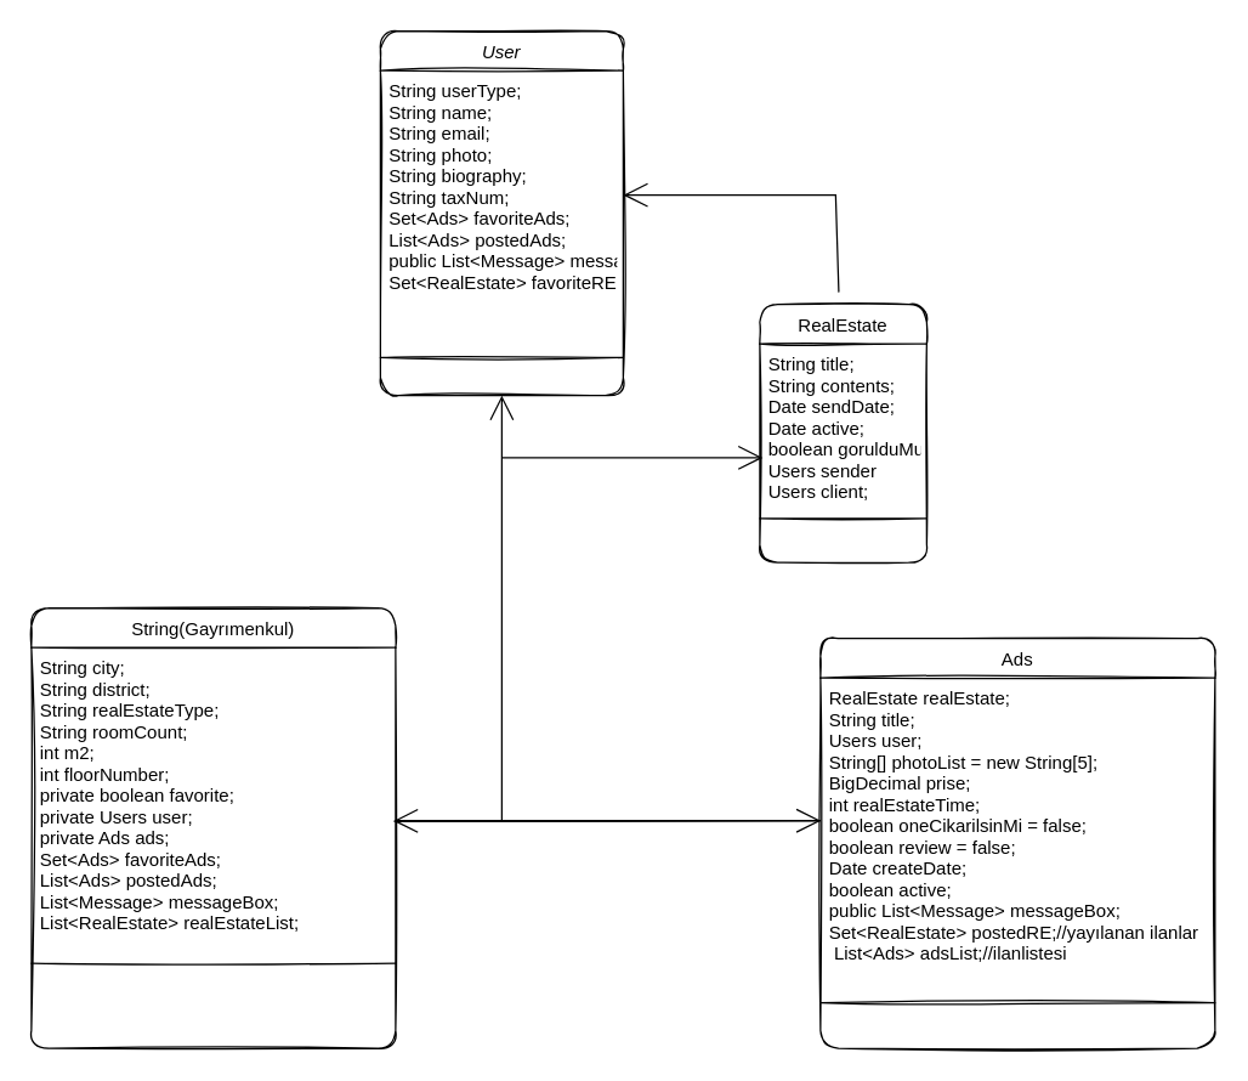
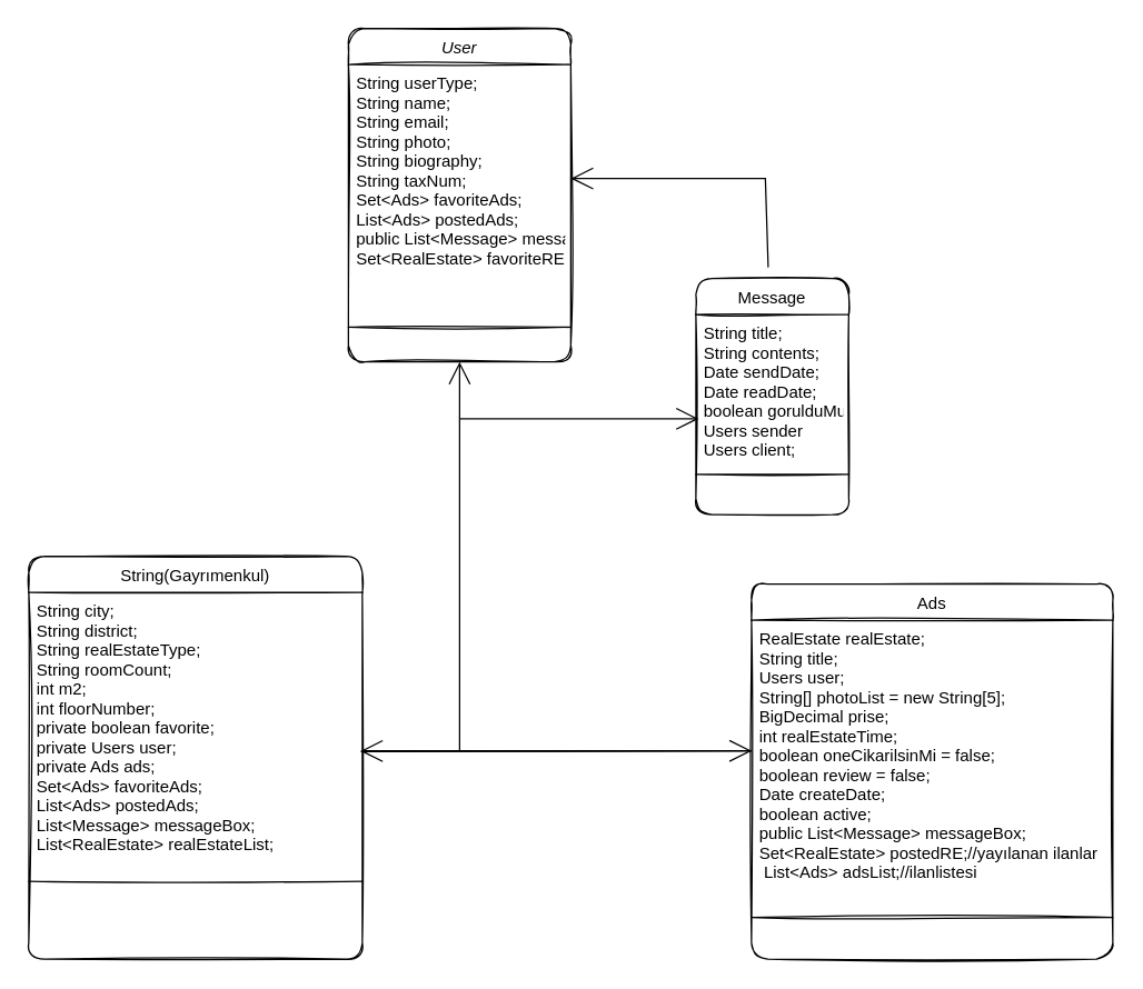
  <mxCell id="0" />
  <mxCell id="1" parent="0" />
  <mxCell id="2" value="User" style="swimlane;fontStyle=2;align=center;verticalAlign=top;childLayout=stackLayout;horizontal=1;startSize=26;horizontalStack=0;resizeParent=1;resizeLast=0;collapsible=1;marginBottom=0;rounded=1;shadow=0;strokeWidth=1;sketch=1;" parent="1" vertex="1"><mxGeometry x="250" y="20" width="160" height="240" as="geometry"><mxRectangle x="230" y="140" width="160" height="26" as="alternateBounds" /></mxGeometry></mxCell>
  <mxCell id="3" value="String userType;&#10;String name;&#10;String email;&#10;String photo;&#10;String biography;&#10;String taxNum;&#10;&#09;Set&lt;Ads&gt; favoriteAds;&#10;&#09;List&lt;Ads&gt; postedAds;&#10;&#09;public List&lt;Message&gt; messageBox;&#10;&#09;Set&lt;RealEstate&gt; favoriteRE;" style="text;align=left;verticalAlign=top;spacingLeft=4;spacingRight=4;overflow=hidden;rotatable=0;points=[[0,0.5],[1,0.5]];portConstraint=eastwest;sketch=1;rounded=1;" parent="2" vertex="1"><mxGeometry y="26" width="160" height="164" as="geometry" /></mxCell>
  <mxCell id="4" value="" style="line;html=1;strokeWidth=1;align=left;verticalAlign=middle;spacingTop=-1;spacingLeft=3;spacingRight=3;rotatable=0;labelPosition=right;points=[];portConstraint=eastwest;sketch=1;rounded=1;" parent="2" vertex="1"><mxGeometry y="190" width="160" height="50" as="geometry" /></mxCell>
  <mxCell id="5" style="edgeStyle=none;rounded=0;sketch=0;orthogonalLoop=1;jettySize=auto;html=1;entryX=1;entryY=0.5;entryDx=0;entryDy=0;endArrow=open;startSize=14;endSize=14;sourcePerimeterSpacing=8;targetPerimeterSpacing=8;" edge="1" parent="1" source="6" target="3"><mxGeometry relative="1" as="geometry"><Array as="points"><mxPoint x="550" y="128" /></Array></mxGeometry></mxCell>
- <mxCell id="6" value="RealEstate" style="swimlane;fontStyle=0;align=center;verticalAlign=top;childLayout=stackLayout;horizontal=1;startSize=26;horizontalStack=0;resizeParent=1;resizeLast=0;collapsible=1;marginBottom=0;rounded=1;shadow=0;strokeWidth=1;sketch=1;" parent="1" vertex="1"><mxGeometry x="500" y="200" width="110" height="170" as="geometry"><mxRectangle x="130" y="380" width="160" height="26" as="alternateBounds" /></mxGeometry></mxCell>
- <mxCell id="7" value="String title;&#10;String contents;&#10;Date sendDate;&#10;Date active;&#10;boolean gorulduMu;&#10;Users sender&#10;Users client;" style="text;align=left;verticalAlign=top;spacingLeft=4;spacingRight=4;overflow=hidden;rotatable=0;points=[[0,0.5],[1,0.5]];portConstraint=eastwest;sketch=1;rounded=1;" parent="6" vertex="1"><mxGeometry y="26" width="110" height="100" as="geometry" /></mxCell>
+ <mxCell id="6" value="Message" style="swimlane;fontStyle=0;align=center;verticalAlign=top;childLayout=stackLayout;horizontal=1;startSize=26;horizontalStack=0;resizeParent=1;resizeLast=0;collapsible=1;marginBottom=0;rounded=1;shadow=0;strokeWidth=1;sketch=1;" parent="1" vertex="1"><mxGeometry x="500" y="200" width="110" height="170" as="geometry"><mxRectangle x="130" y="380" width="160" height="26" as="alternateBounds" /></mxGeometry></mxCell>
+ <mxCell id="7" value="String title;&#10;String contents;&#10;Date sendDate;&#10;Date readDate;&#10;boolean gorulduMu;&#10;Users sender&#10;Users client;" style="text;align=left;verticalAlign=top;spacingLeft=4;spacingRight=4;overflow=hidden;rotatable=0;points=[[0,0.5],[1,0.5]];portConstraint=eastwest;sketch=1;rounded=1;" parent="6" vertex="1"><mxGeometry y="26" width="110" height="100" as="geometry" /></mxCell>
  <mxCell id="8" value="" style="line;html=1;strokeWidth=1;align=left;verticalAlign=middle;spacingTop=-1;spacingLeft=3;spacingRight=3;rotatable=0;labelPosition=right;points=[];portConstraint=eastwest;sketch=1;rounded=1;" parent="6" vertex="1"><mxGeometry y="126" width="110" height="30" as="geometry" /></mxCell>
  <mxCell id="9" style="edgeStyle=none;rounded=0;sketch=0;orthogonalLoop=1;jettySize=auto;html=1;endArrow=open;startSize=14;endSize=14;sourcePerimeterSpacing=8;targetPerimeterSpacing=8;" edge="1" parent="1"><mxGeometry relative="1" as="geometry"><mxPoint x="260" y="540" as="sourcePoint" /><mxPoint x="330" y="260" as="targetPoint" /><Array as="points"><mxPoint x="540" y="540" /><mxPoint x="330" y="540" /></Array></mxGeometry></mxCell>
  <mxCell id="10" value="String(Gayrımenkul)" style="swimlane;fontStyle=0;align=center;verticalAlign=top;childLayout=stackLayout;horizontal=1;startSize=26;horizontalStack=0;resizeParent=1;resizeLast=0;collapsible=1;marginBottom=0;rounded=1;shadow=0;strokeWidth=1;sketch=1;" parent="1" vertex="1"><mxGeometry x="20" y="400" width="240" height="290" as="geometry"><mxRectangle x="550" y="140" width="160" height="26" as="alternateBounds" /></mxGeometry></mxCell>
  <mxCell id="11" value="String city;&#10;&#09;String district;&#10;&#09;String realEstateType;&#10;&#09;String roomCount;&#10;&#09;int m2;&#10;&#09;int floorNumber;&#10;&#09;private boolean favorite; &#10;&#09;private Users user;&#10;&#09;private Ads ads;&#10;&#09;Set&lt;Ads&gt; favoriteAds;&#10;&#09;List&lt;Ads&gt; postedAds;&#10;List&lt;Message&gt; messageBox;&#10;&#09;List&lt;RealEstate&gt; realEstateList;&#10;" style="text;align=left;verticalAlign=top;spacingLeft=4;spacingRight=4;overflow=hidden;rotatable=0;points=[[0,0.5],[1,0.5]];portConstraint=eastwest;sketch=1;rounded=1;" parent="10" vertex="1"><mxGeometry y="26" width="240" height="204" as="geometry" /></mxCell>
  <mxCell id="12" value="" style="line;html=1;strokeWidth=1;align=left;verticalAlign=middle;spacingTop=-1;spacingLeft=3;spacingRight=3;rotatable=0;labelPosition=right;points=[];portConstraint=eastwest;sketch=1;rounded=1;" parent="10" vertex="1"><mxGeometry y="230" width="240" height="8" as="geometry" /></mxCell>
  <mxCell id="13" value="Ads" style="swimlane;fontStyle=0;align=center;verticalAlign=top;childLayout=stackLayout;horizontal=1;startSize=26;horizontalStack=0;resizeParent=1;resizeLast=0;collapsible=1;marginBottom=0;rounded=1;shadow=0;strokeWidth=1;sketch=1;" parent="1" vertex="1"><mxGeometry x="540" y="420" width="260" height="270" as="geometry"><mxRectangle x="340" y="380" width="170" height="26" as="alternateBounds" /></mxGeometry></mxCell>
  <mxCell id="14" value="RealEstate realEstate;&#10;String title;&#10;Users user;&#10;String[] photoList = new String[5];&#10;BigDecimal prise;&#10;int realEstateTime;&#10;boolean oneCikarilsinMi = false;&#10;boolean review = false;&#10;Date createDate;&#10;boolean active;&#10;&#09;public List&lt;Message&gt; messageBox;&#10;&#09;Set&lt;RealEstate&gt; postedRE;//yayılanan ilanlar&#10; List&lt;Ads&gt; adsList;//ilanlistesi" style="text;align=left;verticalAlign=top;spacingLeft=4;spacingRight=4;overflow=hidden;rotatable=0;points=[[0,0.5],[1,0.5]];portConstraint=eastwest;sketch=1;rounded=1;" parent="13" vertex="1"><mxGeometry y="26" width="260" height="194" as="geometry" /></mxCell>
  <mxCell id="15" value="" style="line;html=1;strokeWidth=1;align=left;verticalAlign=middle;spacingTop=-1;spacingLeft=3;spacingRight=3;rotatable=0;labelPosition=right;points=[];portConstraint=eastwest;sketch=1;rounded=1;" parent="13" vertex="1"><mxGeometry y="220" width="260" height="40" as="geometry" /></mxCell>
  <mxCell id="16" value="" style="edgeStyle=none;orthogonalLoop=1;jettySize=auto;html=1;rounded=0;sketch=0;endArrow=open;startSize=14;endSize=14;sourcePerimeterSpacing=8;targetPerimeterSpacing=8;entryX=0.018;entryY=0.75;entryDx=0;entryDy=0;entryPerimeter=0;" edge="1" parent="1" target="7"><mxGeometry width="120" relative="1" as="geometry"><mxPoint x="330" y="301" as="sourcePoint" /><mxPoint x="440" y="300" as="targetPoint" /><Array as="points" /></mxGeometry></mxCell>
  <mxCell id="17" style="edgeStyle=none;rounded=0;sketch=0;orthogonalLoop=1;jettySize=auto;html=1;endArrow=open;startSize=14;endSize=14;sourcePerimeterSpacing=8;targetPerimeterSpacing=8;exitX=0.996;exitY=0.562;exitDx=0;exitDy=0;exitPerimeter=0;entryX=0.001;entryY=0.485;entryDx=0;entryDy=0;entryPerimeter=0;" edge="1" parent="1" source="11" target="14"><mxGeometry relative="1" as="geometry" /></mxCell>
  <mxCell id="18" value="" style="edgeStyle=none;orthogonalLoop=1;jettySize=auto;html=1;rounded=0;sketch=0;endArrow=open;startSize=14;endSize=14;sourcePerimeterSpacing=8;targetPerimeterSpacing=8;entryX=0.994;entryY=0.56;entryDx=0;entryDy=0;entryPerimeter=0;" edge="1" parent="1" target="11"><mxGeometry width="120" relative="1" as="geometry"><mxPoint x="540" y="540" as="sourcePoint" /><mxPoint x="600" y="520" as="targetPoint" /><Array as="points" /></mxGeometry></mxCell>
